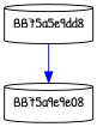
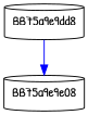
  digraph {
    splines=ortho
    fontname="Patrick Hand"
    node [shape=cylinder fontname="Patrick Hand"]
-   BB75a9e9dd8 [label=BB75a5e9dd8]
+   BB75a9e9dd8
    BB75a9e9e08
    BB75a9e9dd8 -> BB75a9e9e08 [color=blue fontname="Patrick Hand"]
  }
